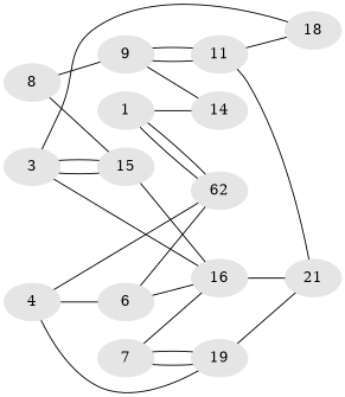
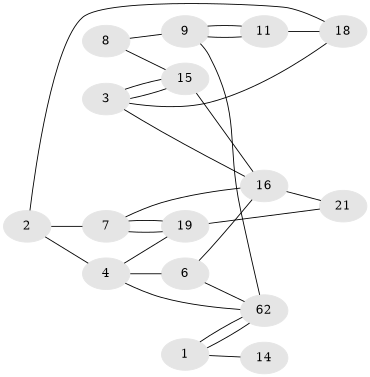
  graph {
    rankdir=LR
    node [color=gray90 style=filled]
    n1 [label=62]
    1
    14
    18 [super="+13"]
+   2
    4
    7 [super="+5+10"]
    6
    19
    16
    n11 [label=21 super="+10"]
    3
    15
    8 [super="+5+17"]
    9 [super="+13"]
    11 [super="+17"]
    1 -- n1
    1 -- n1
    1 -- 14
+   2 -- 18
+   2 -- 4
+   2 -- 7
    4 -- n1
    4 -- 6
    4 -- 19
    7 -- 19
    7 -- 19
    7 -- 16
    6 -- n1
    6 -- 16
    19 -- n11
    16 -- n11
    3 -- 18
    3 -- 16
    3 -- 15
    3 -- 15
    15 -- 16
    8 -- 15
    8 -- 9
-   9 -- 14
+   9 -- n1
    9 -- 11
    9 -- 11
    11 -- 18
-   11 -- n11
  }
